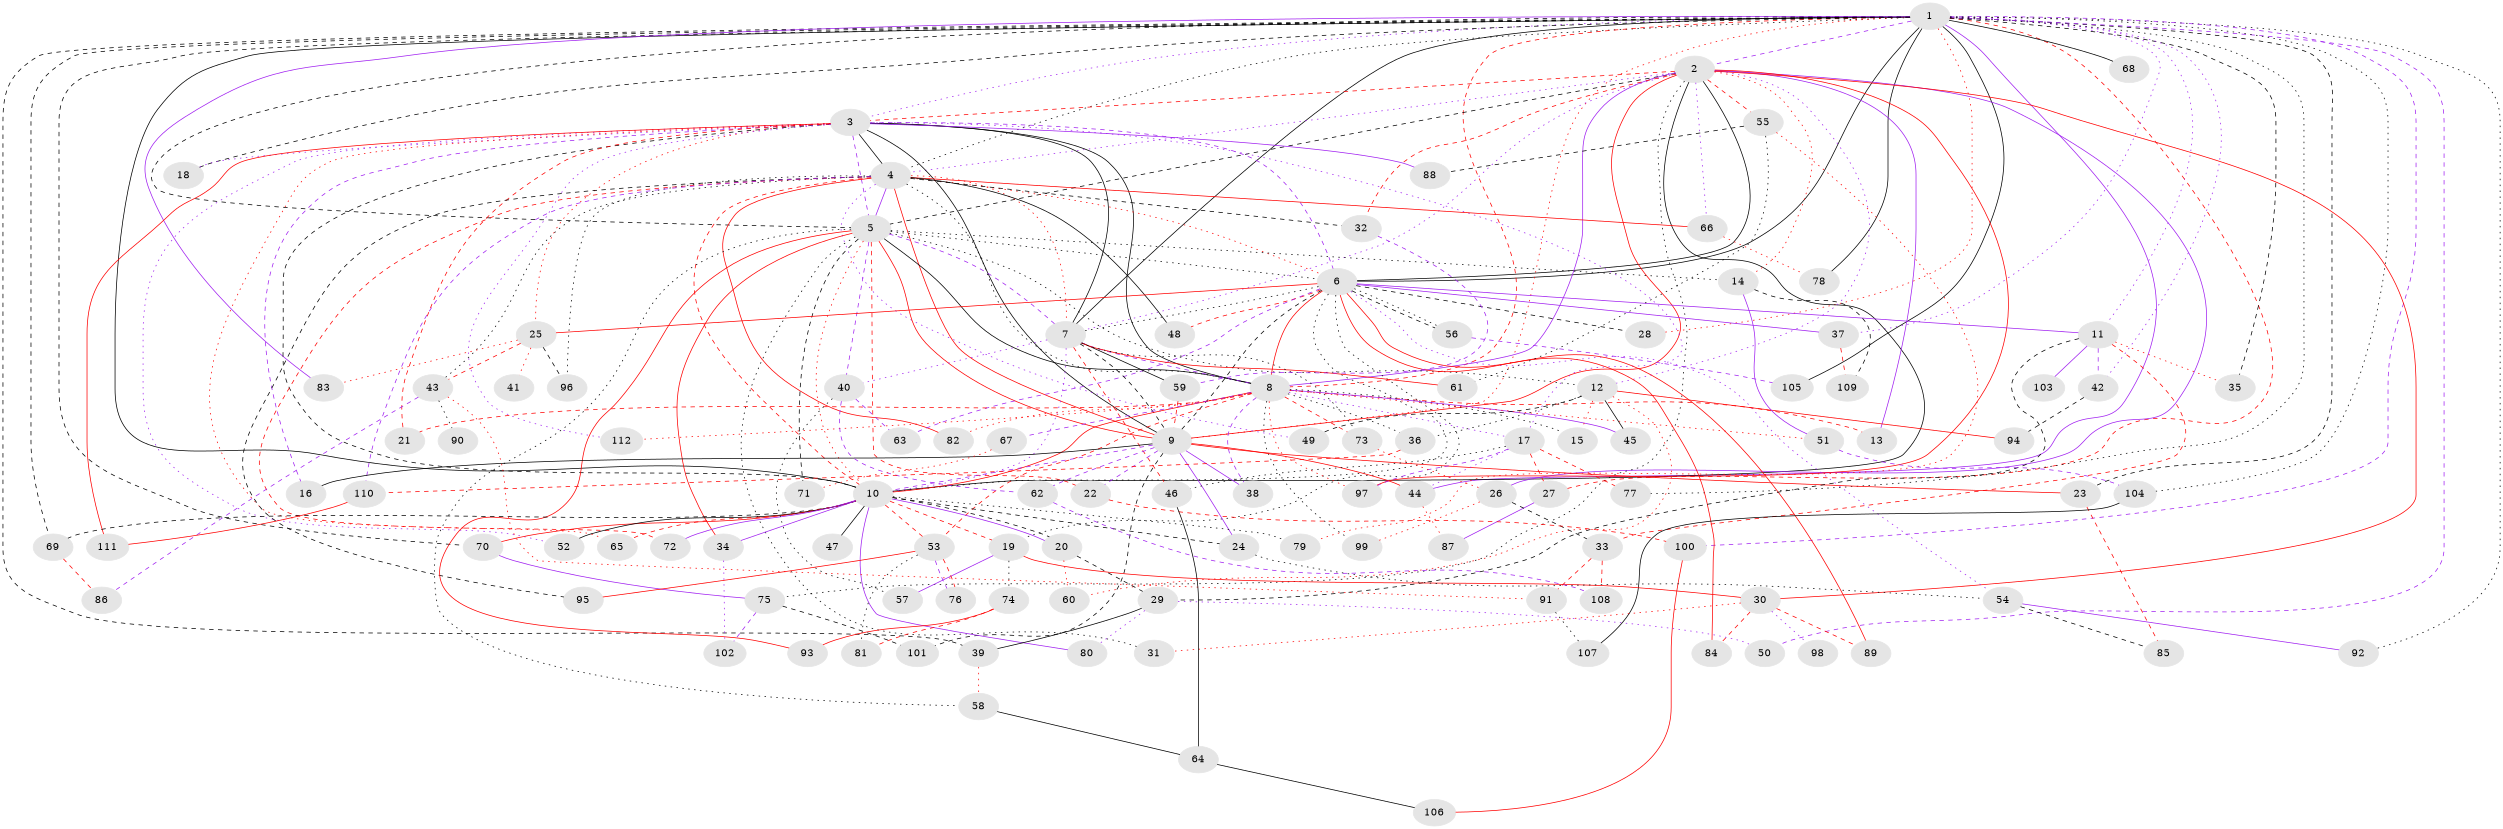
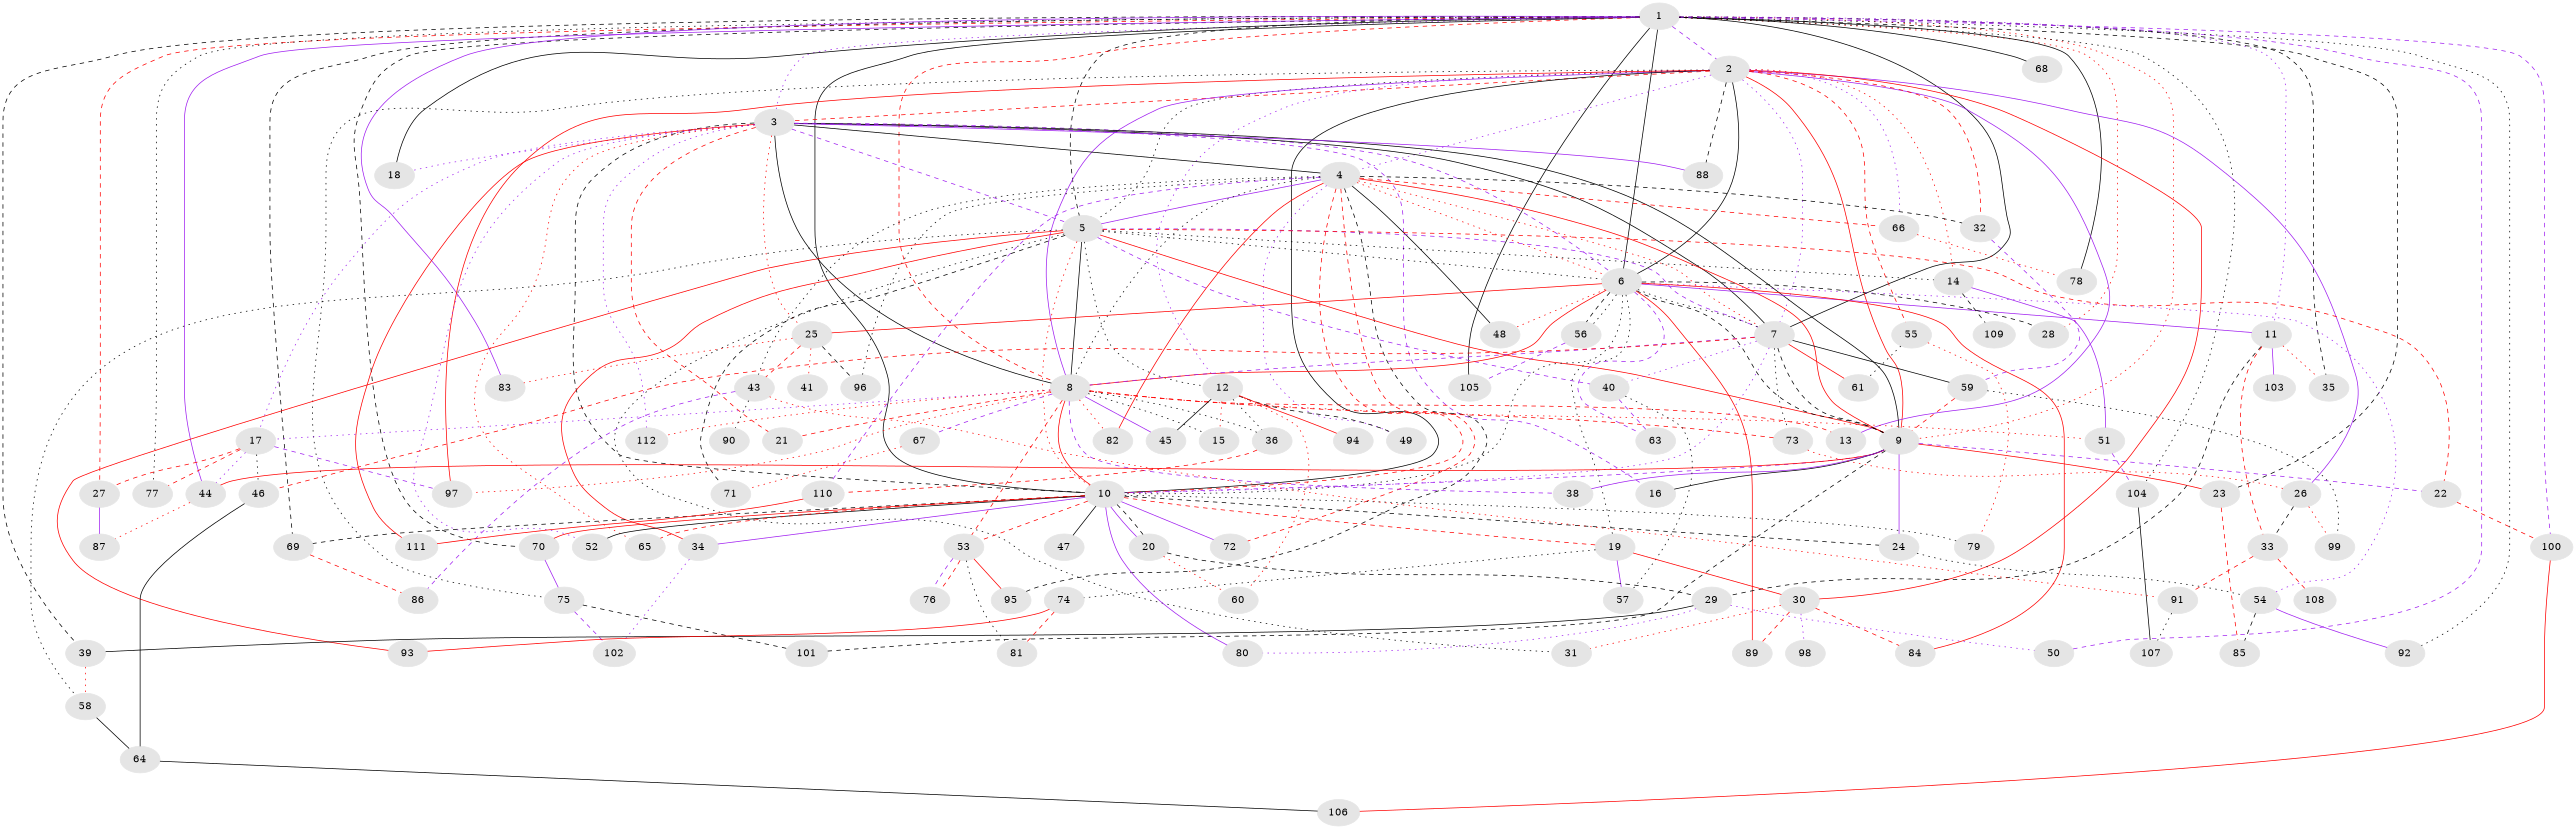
  graph {
    node [color=gray90 style=filled]
    edge [color=red style=dashed]
    1
    2
    3
    4
    5
    6
    7
    8
    9
    10
    11
    18
    23
    27
    28
    35
-   37
    39
-   42
    50
    68
    69
    70
    77
    78
    83
    92
    100
    104
    105
    44
    12
    13
    14
    26
    30
    32
    55
    66
    75
    97
    16
    17
    21
    25
    52
    65
    88
    111
    112
    43
    48
    49
    72
    82
    95
    96
    110
    22
    31
    34
    40
    58
    71
    93
    19
    54
    56
    63
    84
    89
    46
    59
    61
    73
    15
    36
    38
    45
    51
    53
    67
    99
    24
-   62
    101
    47
    20
    79
    80
    29
    33
    103
    85
    87
    109
    94
    86
    106
    107
    60
    98
    102
    41
    91
    90
    57
    64
    74
    76
    81
    108
    1 -- 2 [color=purple]
    1 -- 3 [color=purple style=dotted]
-   1 -- 4 [color=black style=dotted]
    1 -- 5 [color=black]
    1 -- 6 [color=black style=solid]
    1 -- 7 [color=black style=solid]
    1 -- 8
    1 -- 9 [style=dotted]
    1 -- 10 [color=black style=solid]
    1 -- 11 [color=purple style=dotted]
-   1 -- 18 [color=black]
+   1 -- 18 [color=black style=solid]
    1 -- 23 [color=black]
    1 -- 27
    1 -- 28 [style=dotted]
    1 -- 35 [color=black]
-   1 -- 37 [color=purple style=dotted]
    1 -- 39 [color=black]
-   1 -- 42 [color=purple style=dotted]
    1 -- 50 [color=purple]
    1 -- 68 [color=black style=solid]
    1 -- 69 [color=black]
    1 -- 70 [color=black]
    1 -- 77 [color=black style=dotted]
    1 -- 78 [color=black style=solid]
    1 -- 83 [color=purple style=solid]
    1 -- 92 [color=black style=dotted]
    1 -- 100 [color=purple]
    1 -- 104 [color=black style=dotted]
    1 -- 105 [color=black style=solid]
    1 -- 44 [color=purple style=solid]
    2 -- 3
    2 -- 4 [color=purple style=dotted]
-   2 -- 5 [color=black]
+   2 -- 5 [color=black style=dotted]
    2 -- 6 [color=black style=solid]
    2 -- 7 [color=purple style=dotted]
    2 -- 8 [color=purple style=solid]
    2 -- 9 [style=solid]
    2 -- 10 [color=black style=solid]
    2 -- 12 [color=purple style=dotted]
    2 -- 13 [color=purple style=solid]
    2 -- 14 [style=dotted]
    2 -- 26 [color=purple style=solid]
    2 -- 30 [style=solid]
    2 -- 32
    2 -- 55
    2 -- 66 [color=purple style=dotted]
    2 -- 75 [color=black style=dotted]
    2 -- 97 [style=solid]
    3 -- 4 [color=black style=solid]
    3 -- 5 [color=purple]
    3 -- 6 [color=purple]
    3 -- 7 [color=black style=solid]
    3 -- 8 [color=black style=solid]
    3 -- 9 [color=black style=solid]
    3 -- 10 [color=black]
    3 -- 18 [color=purple style=dotted]
    3 -- 16 [color=purple]
    3 -- 17 [color=purple style=dotted]
    3 -- 21
    3 -- 25 [style=dotted]
    3 -- 52 [color=purple style=dotted]
    3 -- 65 [style=dotted]
    3 -- 88 [color=purple style=solid]
    3 -- 111 [style=solid]
    3 -- 112 [color=purple style=dotted]
    4 -- 5 [color=purple style=solid]
    4 -- 6 [style=dotted]
    4 -- 7 [style=dotted]
    4 -- 8 [color=black style=dotted]
    4 -- 9 [style=solid]
    4 -- 10
    4 -- 32 [color=black]
-   4 -- 66 [style=solid]
+   4 -- 66
    4 -- 43 [color=black style=dotted]
    4 -- 48 [color=black style=solid]
    4 -- 49 [color=purple style=dotted]
    4 -- 72
    4 -- 82 [style=solid]
    4 -- 95 [color=black]
    4 -- 96 [color=black style=dotted]
    4 -- 110 [color=purple]
    5 -- 6 [color=black style=dotted]
    5 -- 7 [color=purple]
    5 -- 8 [color=black style=solid]
    5 -- 9 [style=solid]
    5 -- 10 [style=dotted]
    5 -- 12 [color=black style=dotted]
    5 -- 14 [color=black style=dotted]
    5 -- 22
    5 -- 31 [color=black style=dotted]
    5 -- 34 [style=solid]
    5 -- 40 [color=purple]
    5 -- 58 [color=black style=dotted]
    5 -- 71 [color=black]
    5 -- 93 [style=solid]
    6 -- 7 [color=black style=dotted]
    6 -- 8 [style=solid]
    6 -- 9 [color=black]
    6 -- 10 [color=black style=dotted]
    6 -- 11 [color=purple style=solid]
    6 -- 28 [color=black]
-   6 -- 37 [color=purple style=solid]
    6 -- 25 [style=solid]
-   6 -- 48
+   6 -- 48 [style=dotted]
    6 -- 19 [color=black style=dotted]
    6 -- 54 [color=purple style=dotted]
    6 -- 56 [color=black]
    6 -- 56 [color=black style=dotted]
    6 -- 63 [color=purple]
    6 -- 84 [style=solid]
    6 -- 89 [style=solid]
    7 -- 8 [color=purple]
    7 -- 9 [color=black]
    7 -- 10 [color=purple style=dotted]
    7 -- 40 [color=purple style=dotted]
    7 -- 46
    7 -- 59 [color=black style=solid]
    7 -- 61 [style=solid]
    7 -- 73 [color=black style=dotted]
    8 -- 10 [style=solid]
    8 -- 13
    8 -- 97 [style=dotted]
    8 -- 17 [color=purple style=dotted]
    8 -- 21
    8 -- 112 [style=dotted]
    8 -- 82 [style=dotted]
    8 -- 73
    8 -- 15 [color=black style=dotted]
    8 -- 36 [color=black style=dotted]
    8 -- 38 [color=purple]
    8 -- 45 [color=purple style=solid]
    8 -- 51 [style=dotted]
    8 -- 53
    8 -- 67 [color=purple]
-   8 -- 99 [color=black style=dotted]
+   59 -- 99 [color=black style=dotted]
    9 -- 10 [color=purple]
    9 -- 23 [style=solid]
    9 -- 44 [style=solid]
    9 -- 16 [color=black style=solid]
    9 -- 22 [color=purple]
    9 -- 38 [color=purple style=solid]
    9 -- 24 [color=purple style=solid]
-   9 -- 62 [color=purple]
    9 -- 101 [color=black]
    10 -- 69 [color=black]
    10 -- 70 [style=solid]
    10 -- 52 [color=black style=solid]
    10 -- 65
    10 -- 72 [color=purple style=solid]
    10 -- 34 [color=purple style=solid]
    10 -- 19
    10 -- 53
    10 -- 24 [color=black]
    10 -- 47 [color=black style=solid]
    10 -- 20 [color=purple style=solid]
    10 -- 20 [color=black]
    10 -- 79 [color=black style=dotted]
    10 -- 80 [color=purple style=solid]
    11 -- 35 [style=dotted]
-   11 -- 42 [color=purple]
    11 -- 29 [color=black]
    11 -- 33
    11 -- 103 [color=purple style=solid]
    23 -- 85
    27 -- 87 [color=purple style=solid]
-   37 -- 109
    39 -- 58 [style=dotted]
-   42 -- 94 [color=black]
    69 -- 86
    70 -- 75 [color=purple style=solid]
    100 -- 106 [style=solid]
    104 -- 107 [color=black style=solid]
    44 -- 87 [style=dotted]
    12 -- 49 [color=black]
    12 -- 15 [style=dotted]
    12 -- 36 [color=black style=dotted]
    12 -- 45 [color=black style=solid]
    12 -- 94 [style=solid]
    12 -- 60 [style=dotted]
    14 -- 51 [color=purple style=solid]
    14 -- 109 [color=black]
    26 -- 99 [style=dotted]
    26 -- 33 [color=black]
    30 -- 31 [style=dotted]
    30 -- 84
    30 -- 89
    30 -- 98 [color=purple style=dotted]
    32 -- 59 [color=purple]
-   55 -- 88 [color=black]
+   2 -- 88 [color=black]
    55 -- 61 [color=black style=dotted]
    55 -- 79 [style=dotted]
    66 -- 78 [style=dotted]
    75 -- 101 [color=black]
    75 -- 102 [color=purple]
    17 -- 27
    17 -- 77
    17 -- 44 [color=purple style=dotted]
    17 -- 97 [color=purple]
    17 -- 46 [color=black style=dotted]
    25 -- 83 [style=dotted]
    25 -- 43
    25 -- 96 [color=black]
    25 -- 41 [style=dotted]
    43 -- 86 [color=purple]
    43 -- 91 [style=dotted]
    43 -- 90 [color=black style=dotted]
    110 -- 111 [style=solid]
    22 -- 100
    34 -- 102 [color=purple style=dotted]
    40 -- 63 [color=purple]
-   40 -- 62 [color=purple]
    40 -- 57 [color=black style=dotted]
    58 -- 64 [color=black style=solid]
    19 -- 30 [style=solid]
    19 -- 57 [color=purple style=solid]
    19 -- 74 [color=black style=dotted]
    54 -- 92 [color=purple style=solid]
    54 -- 85 [color=black]
    56 -- 105 [color=purple]
    46 -- 64 [color=black style=solid]
    59 -- 9
    73 -- 26 [style=dotted]
    36 -- 110
    51 -- 104 [color=purple]
    53 -- 95 [style=solid]
    53 -- 76 [color=purple]
    53 -- 76
    53 -- 81 [color=black style=dotted]
    67 -- 71 [style=dotted]
    24 -- 54 [color=black style=dotted]
-   62 -- 108 [color=purple]
    20 -- 29 [color=black]
    20 -- 60 [style=dotted]
    29 -- 39 [color=black style=solid]
    29 -- 50 [color=purple style=dotted]
    29 -- 80 [color=purple style=dotted]
    33 -- 91
    33 -- 108
    91 -- 107 [color=black style=dotted]
    64 -- 106 [color=black style=solid]
    74 -- 93 [style=solid]
    74 -- 81
  }
